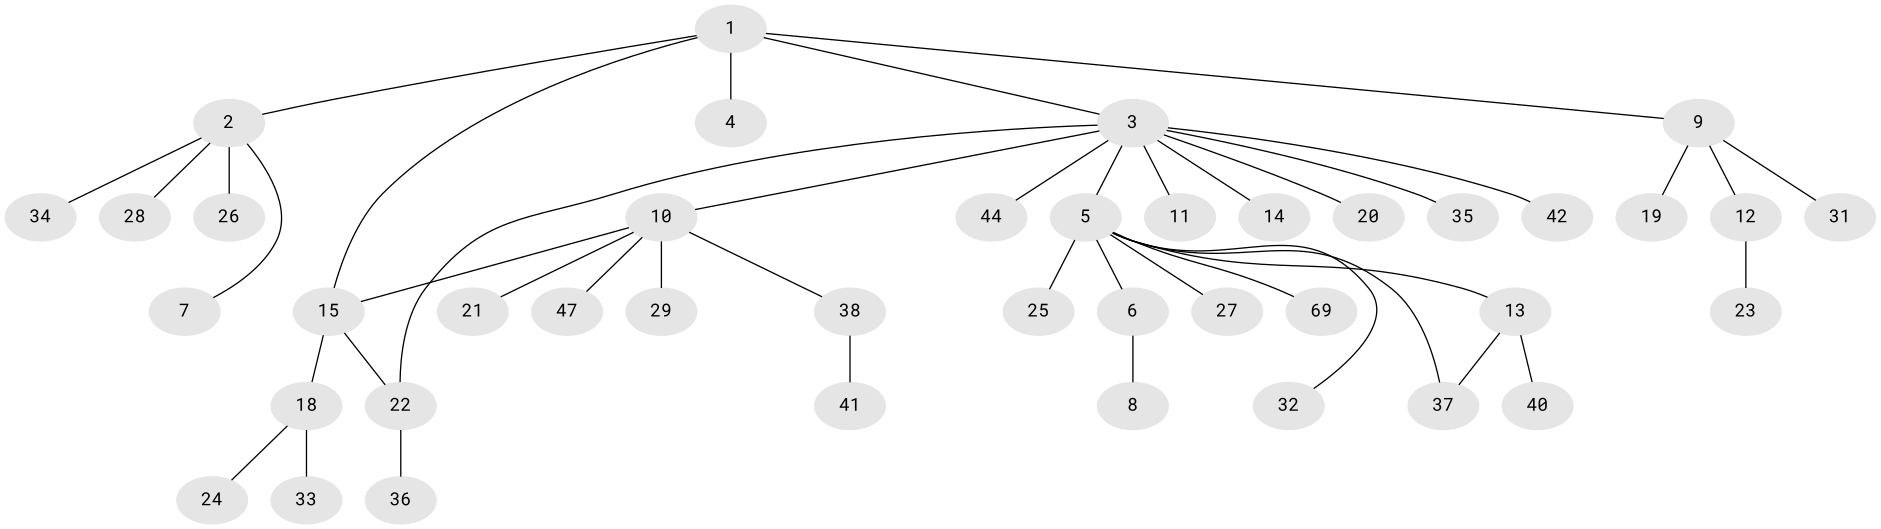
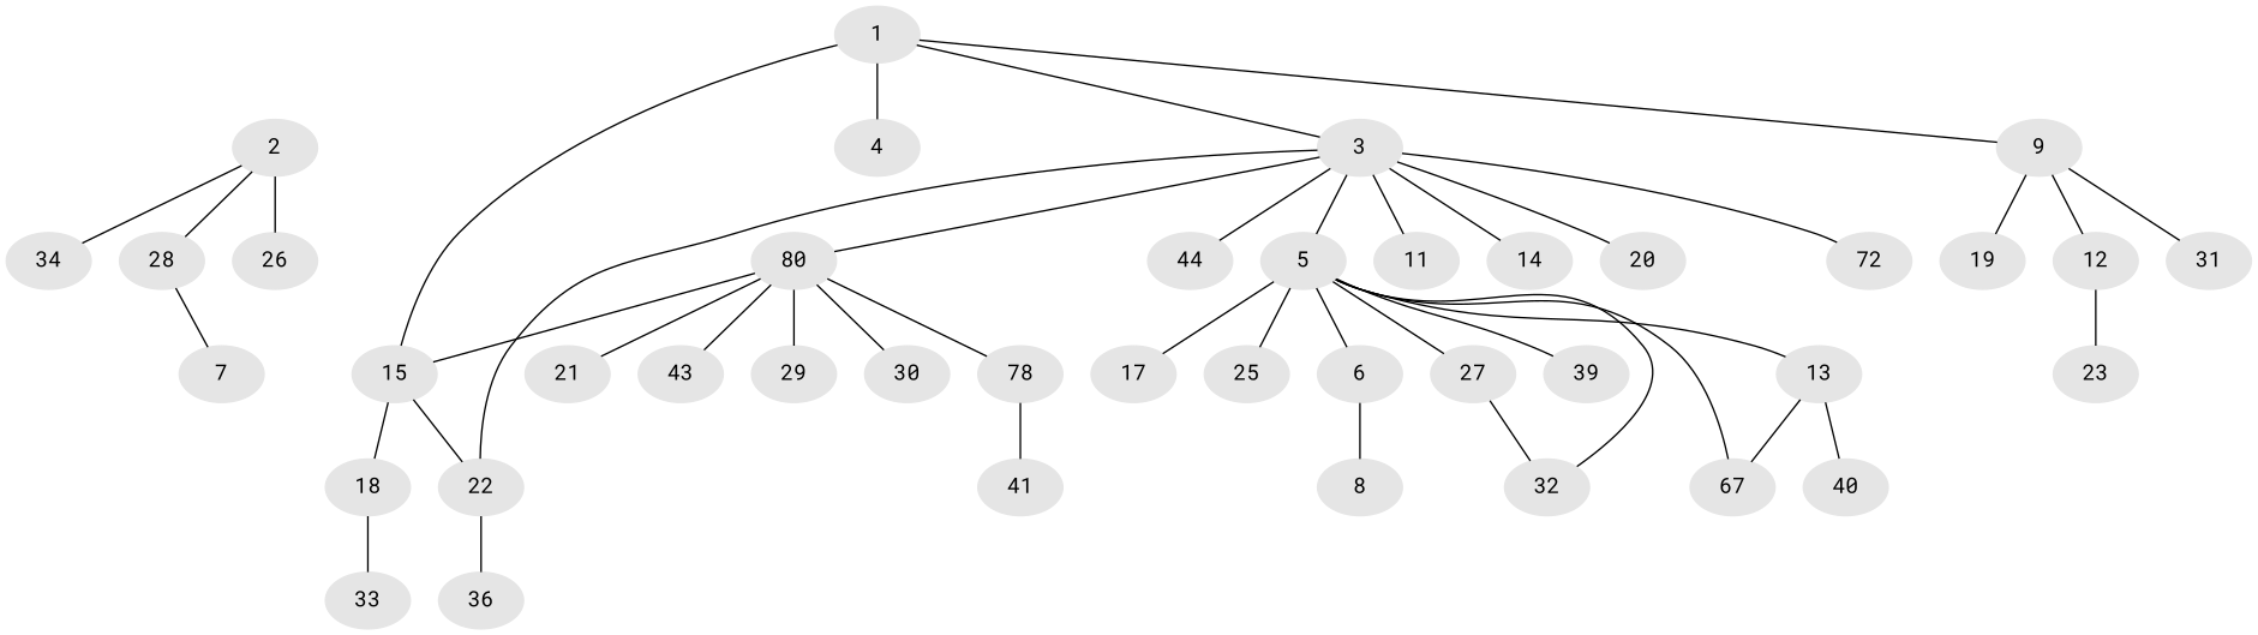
  graph {
    fontname="Roboto Mono"
    node [color=gray90 fontname="Roboto Mono" style=filled]
    edge [fontname="Roboto Mono" weight=1.0]
    1
    2
    3
    4
    9
    15
    7
    26
    28
    34
    5
-   10
+   10 [label=80]
    11
    14
    20
    22
-   35
-   42
+   42 [label=72]
    44
    12
    19
    31
    18
    6
    13
+   17
    25
    27
    32
-   37
-   39 [label=69]
+   37 [label=67]
+   39
    21
    29
-   38
-   43 [label=47]
+   30
+   38 [label=78]
+   43
    36
    8
    40
    23
    41
-   24
    33
-   1 -- 2
    1 -- 3
    1 -- 4 [weight=5.0]
    1 -- 9
    1 -- 15
-   2 -- 7
+   28 -- 7
    2 -- 26
    2 -- 28
    2 -- 34
    3 -- 5
    3 -- 10
    3 -- 11
    3 -- 14
    3 -- 20
    3 -- 22
-   3 -- 35
    3 -- 42
    3 -- 44
    9 -- 12
    9 -- 19
    9 -- 31
    15 -- 22
    15 -- 18
    5 -- 6
    5 -- 13
+   5 -- 17
    5 -- 25
    5 -- 27
    5 -- 32
    5 -- 37
    5 -- 39
    10 -- 15
    10 -- 21
    10 -- 29
+   10 -- 30
    10 -- 38
    10 -- 43
    22 -- 36
    12 -- 23 [weight=2.0]
-   18 -- 24
    18 -- 33
    6 -- 8
    13 -- 37
    13 -- 40
+   27 -- 32
    38 -- 41
  }
